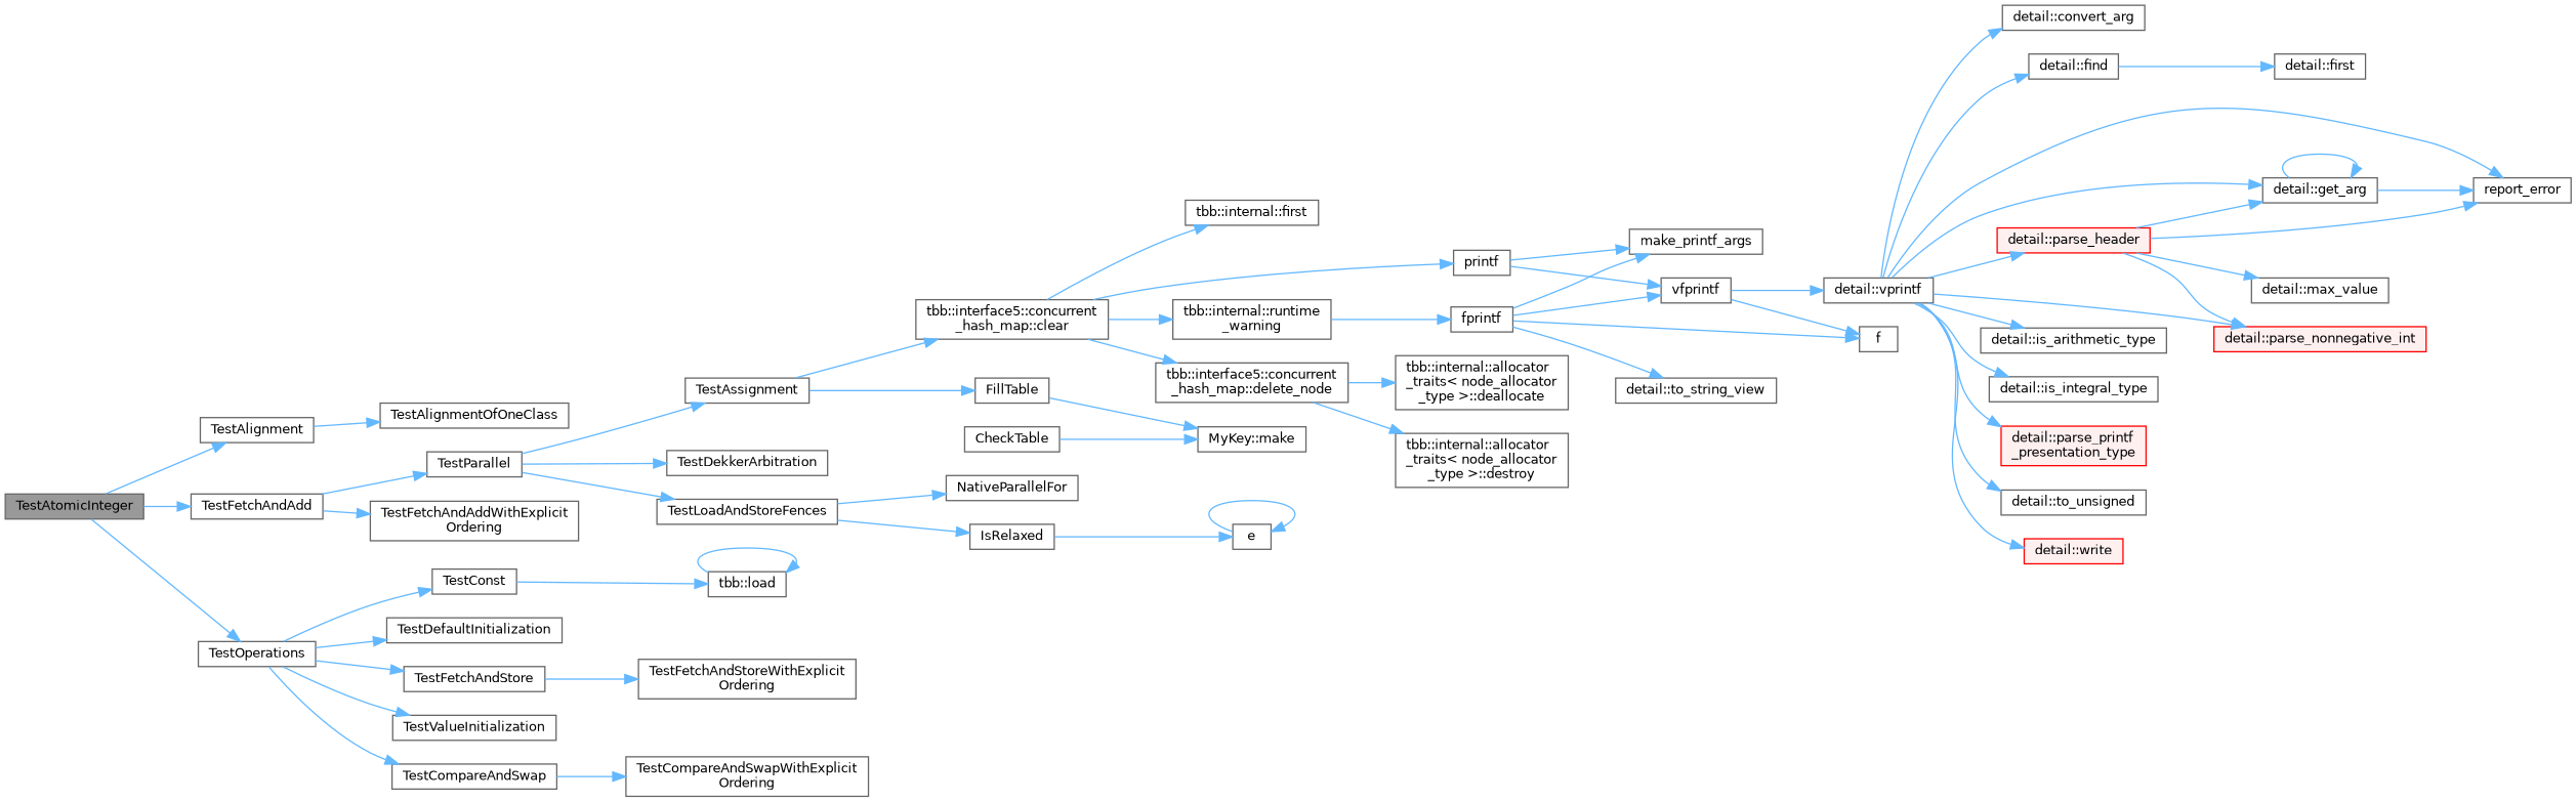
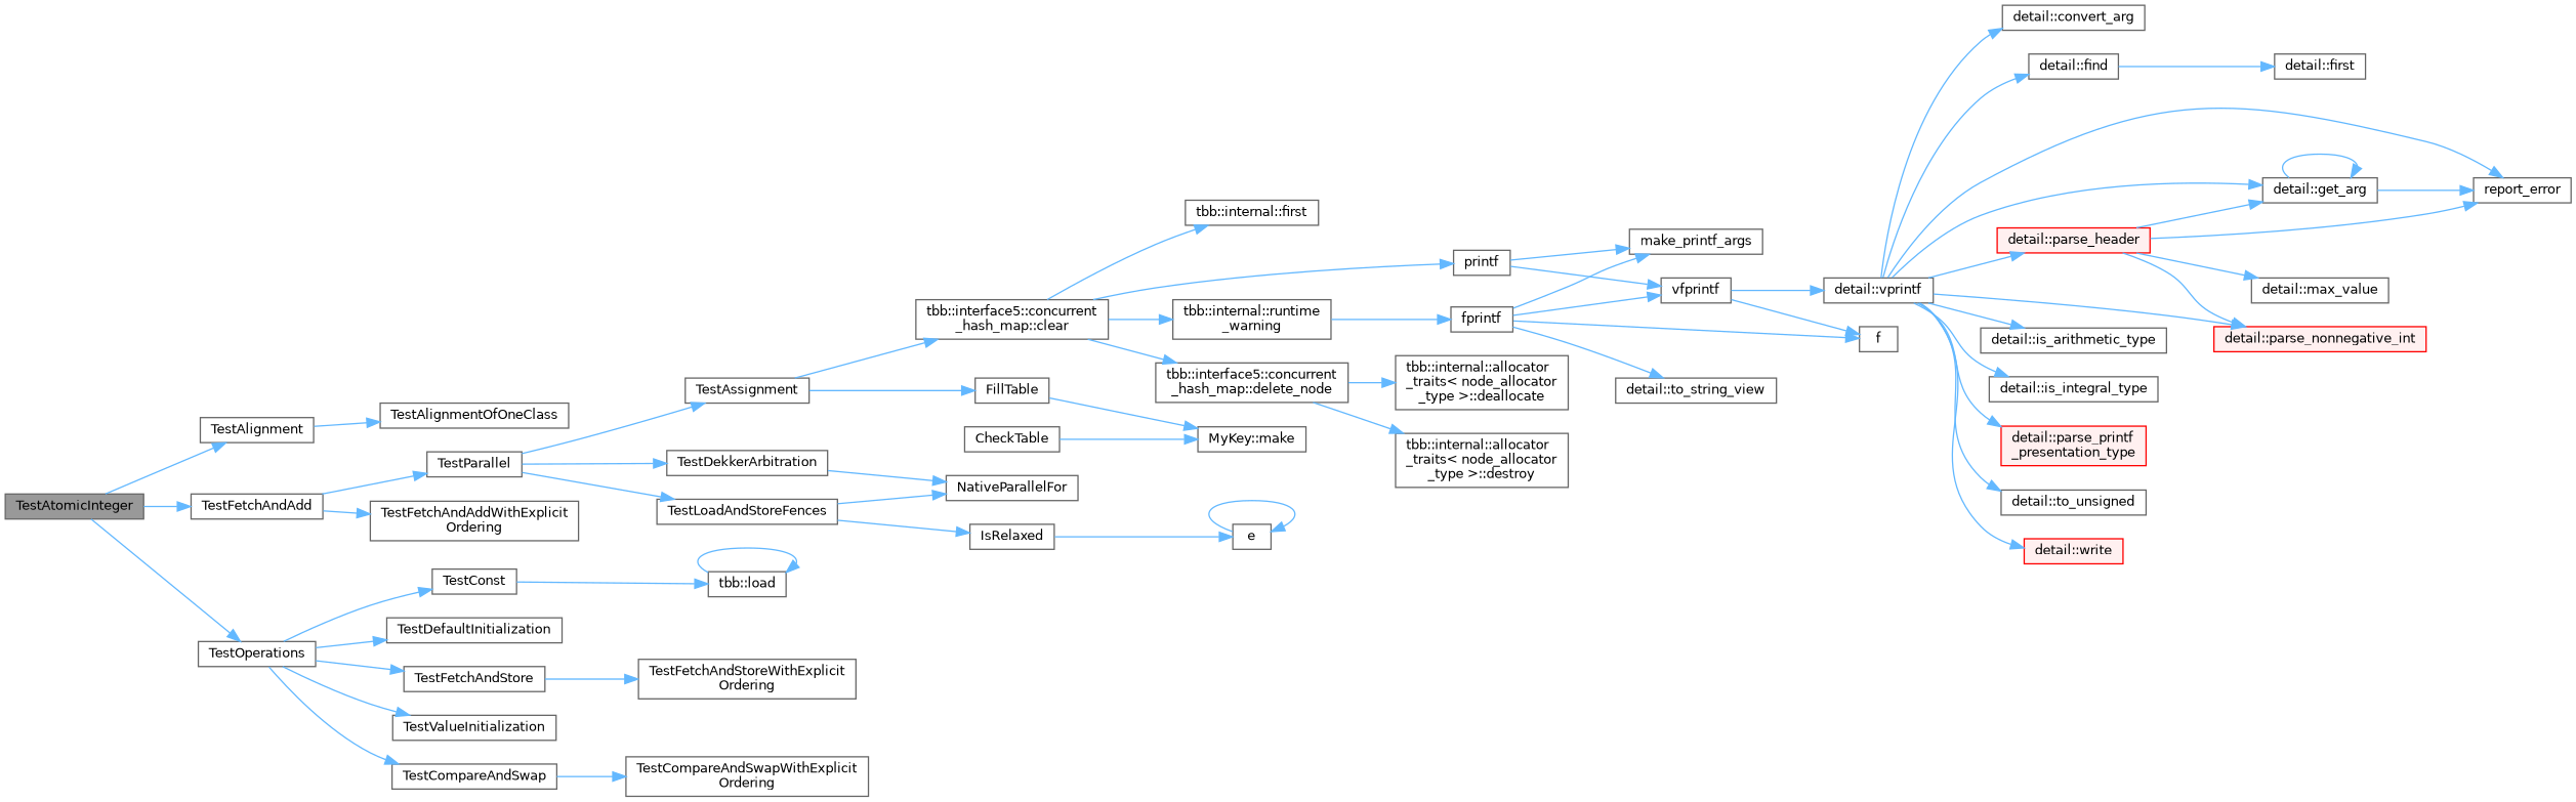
  digraph {
    rankdir=LR
    node [color=grey40 fillcolor=white fontname=Helvetica fontsize=10 shape=box style=filled]
    edge [color=steelblue1 fontname=Helvetica fontsize=10 labelfontname=Helvetica labelfontsize=10 style=solid]
    n1 [color=gray40 fillcolor=grey60 fontcolor=black height=0.2 label=TestAtomicInteger width=0.4]
    n2 [height=0.2 label=TestAlignment width=0.4]
    n3 [height=0.2 label=TestFetchAndAdd width=0.4]
    n4 [height=0.2 label=TestOperations width=0.4]
    n5 [height=0.2 label=TestAlignmentOfOneClass width=0.4]
    n6 [height=0.2 label=TestParallel width=0.4]
    n7 [height=0.2 label="TestFetchAndAddWithExplicit\lOrdering" width=0.4]
    n8 [height=0.2 label=TestCompareAndSwap width=0.4]
    n9 [height=0.2 label=TestConst width=0.4]
    n10 [height=0.2 label=TestDefaultInitialization width=0.4]
    n11 [height=0.2 label=TestFetchAndStore width=0.4]
    n12 [height=0.2 label=TestValueInitialization width=0.4]
    n13 [height=0.2 label=TestAssignment width=0.4]
    n14 [height=0.2 label=TestDekkerArbitration width=0.4]
    n15 [height=0.2 label=TestLoadAndStoreFences width=0.4]
    n16 [height=0.2 label="TestCompareAndSwapWithExplicit\lOrdering" width=0.4]
    n17 [height=0.2 label="tbb::load" width=0.4]
    n18 [height=0.2 label="TestFetchAndStoreWithExplicit\lOrdering" width=0.4]
    n19 [height=0.2 label="tbb::interface5::concurrent\l_hash_map::clear" width=0.4]
    n20 [height=0.2 label=FillTable width=0.4]
    n21 [height=0.2 label=NativeParallelFor width=0.4]
    n22 [height=0.2 label=IsRelaxed width=0.4]
    n23 [height=0.2 label=CheckTable width=0.4]
    n24 [height=0.2 label="MyKey::make" width=0.4]
    n25 [height=0.2 label="tbb::interface5::concurrent\l_hash_map::delete_node" width=0.4]
    n26 [height=0.2 label="tbb::internal::first" width=0.4]
    n27 [height=0.2 label=printf width=0.4]
    n28 [height=0.2 label="tbb::internal::runtime\l_warning" width=0.4]
    n29 [height=0.2 label="tbb::internal::allocator\l_traits\< node_allocator\l_type \>::deallocate" width=0.4]
    n30 [height=0.2 label="tbb::internal::allocator\l_traits\< node_allocator\l_type \>::destroy" width=0.4]
    n31 [height=0.2 label=make_printf_args width=0.4]
    n32 [height=0.2 label=vfprintf width=0.4]
    n33 [height=0.2 label=fprintf width=0.4]
    n34 [height=0.2 label=f width=0.4]
    n35 [height=0.2 label="detail::vprintf" width=0.4]
    n36 [height=0.2 label="detail::convert_arg" width=0.4]
    n37 [height=0.2 label="detail::find" width=0.4]
    n38 [height=0.2 label="detail::get_arg" width=0.4]
    n39 [height=0.2 label=report_error width=0.4]
    n40 [height=0.2 label="detail::is_arithmetic_type" width=0.4]
    n41 [height=0.2 label="detail::is_integral_type" width=0.4]
    n42 [color=red fillcolor="#FFF0F0" height=0.2 label="detail::parse_header" width=0.4]
    n43 [color=red fillcolor="#FFF0F0" height=0.2 label="detail::parse_nonnegative_int" width=0.4]
    n44 [color=red fillcolor="#FFF0F0" height=0.2 label="detail::parse_printf\l_presentation_type" width=0.4]
    n45 [height=0.2 label="detail::to_unsigned" width=0.4]
    n46 [color=red fillcolor="#FFF0F0" height=0.2 label="detail::write" width=0.4]
    n47 [height=0.2 label="detail::first" width=0.4]
    n48 [height=0.2 label="detail::max_value" width=0.4]
    n49 [height=0.2 label="detail::to_string_view" width=0.4]
    n50 [height=0.2 label=e width=0.4]
    n1 -> n2
    n1 -> n3
    n1 -> n4
    n2 -> n5
    n3 -> n6
    n3 -> n7
    n4 -> n8
    n4 -> n9
    n4 -> n10
    n4 -> n11
    n4 -> n12
    n6 -> n13
    n6 -> n14
    n6 -> n15
    n8 -> n16
    n9 -> n17
    n11 -> n18
    n13 -> n19
    n13 -> n20
+   n14 -> n21
    n15 -> n21
    n15 -> n22
    n17 -> n17
    n19 -> n25
    n19 -> n26
    n19 -> n27
    n19 -> n28
    n20 -> n24
    n22 -> n50
    n23 -> n24
    n25 -> n29
    n25 -> n30
    n27 -> n31
    n27 -> n32
    n28 -> n33
    n32 -> n34
    n32 -> n35
    n33 -> n31
    n33 -> n32
    n33 -> n34
    n33 -> n49
    n35 -> n36
    n35 -> n37
    n35 -> n38
    n35 -> n39
    n35 -> n40
    n35 -> n41
    n35 -> n42
    n35 -> n43
    n35 -> n44
    n35 -> n45
    n35 -> n46
    n37 -> n47
    n38 -> n38
    n38 -> n39
    n42 -> n38
    n42 -> n39
    n42 -> n43
    n42 -> n48
    n50 -> n50
  }
